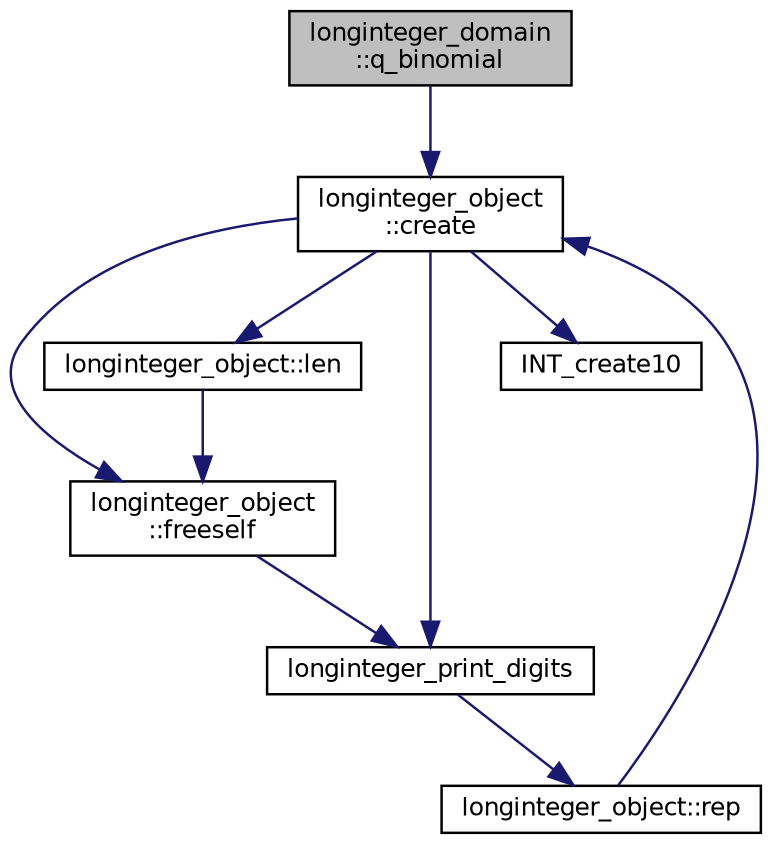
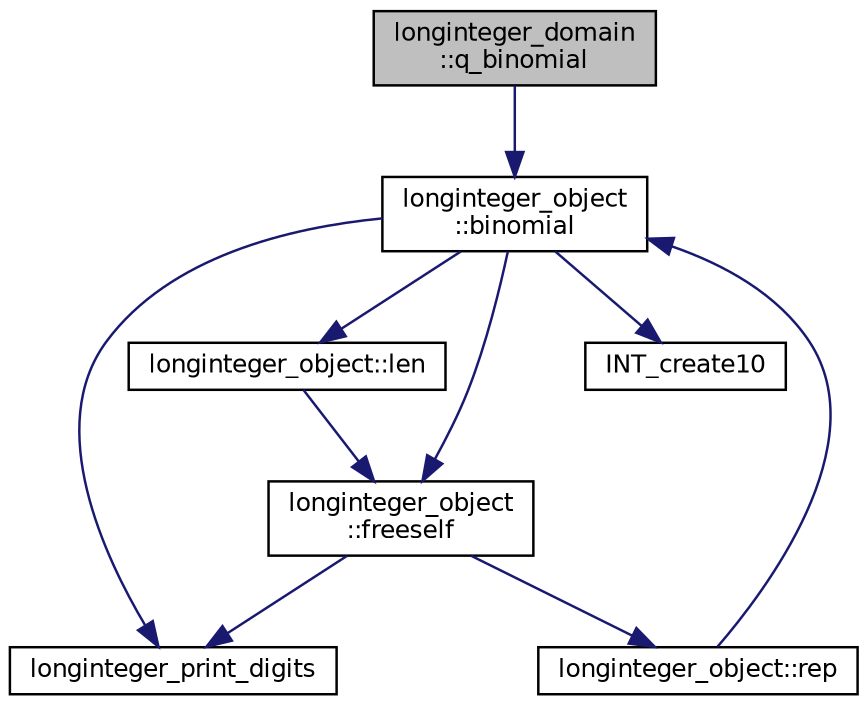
  digraph {
    rankdir=TB
    node [color=black fillcolor=white fontname=Helvetica fontsize=10 shape=record style=filled]
    edge [color=midnightblue fontname=Helvetica fontsize=10 labelfontname=Helvetica labelfontsize=10 style=solid]
    n1 [fillcolor=grey75 fontcolor=black height=0.2 label="longinteger_domain\l::q_binomial" width=0.4]
-   n2 [height=0.2 label="longinteger_object\l::create" width=0.4]
+   n2 [height=0.2 label="longinteger_object\l::binomial" width=0.4]
    n3 [height=0.2 label="longinteger_object\l::freeself" width=0.4]
    n4 [height=0.2 label=longinteger_print_digits width=0.4]
    n5 [height=0.2 label="longinteger_object::len" width=0.4]
    n6 [height=0.2 label=INT_create10 width=0.4]
    n7 [height=0.2 label="longinteger_object::rep" width=0.4]
    n1 -> n2
    n2 -> n3
    n2 -> n4
    n2 -> n5
    n2 -> n6
    n3 -> n4
-   n4 -> n7
+   n3 -> n7
    n5 -> n3
    n7 -> n2
  }
